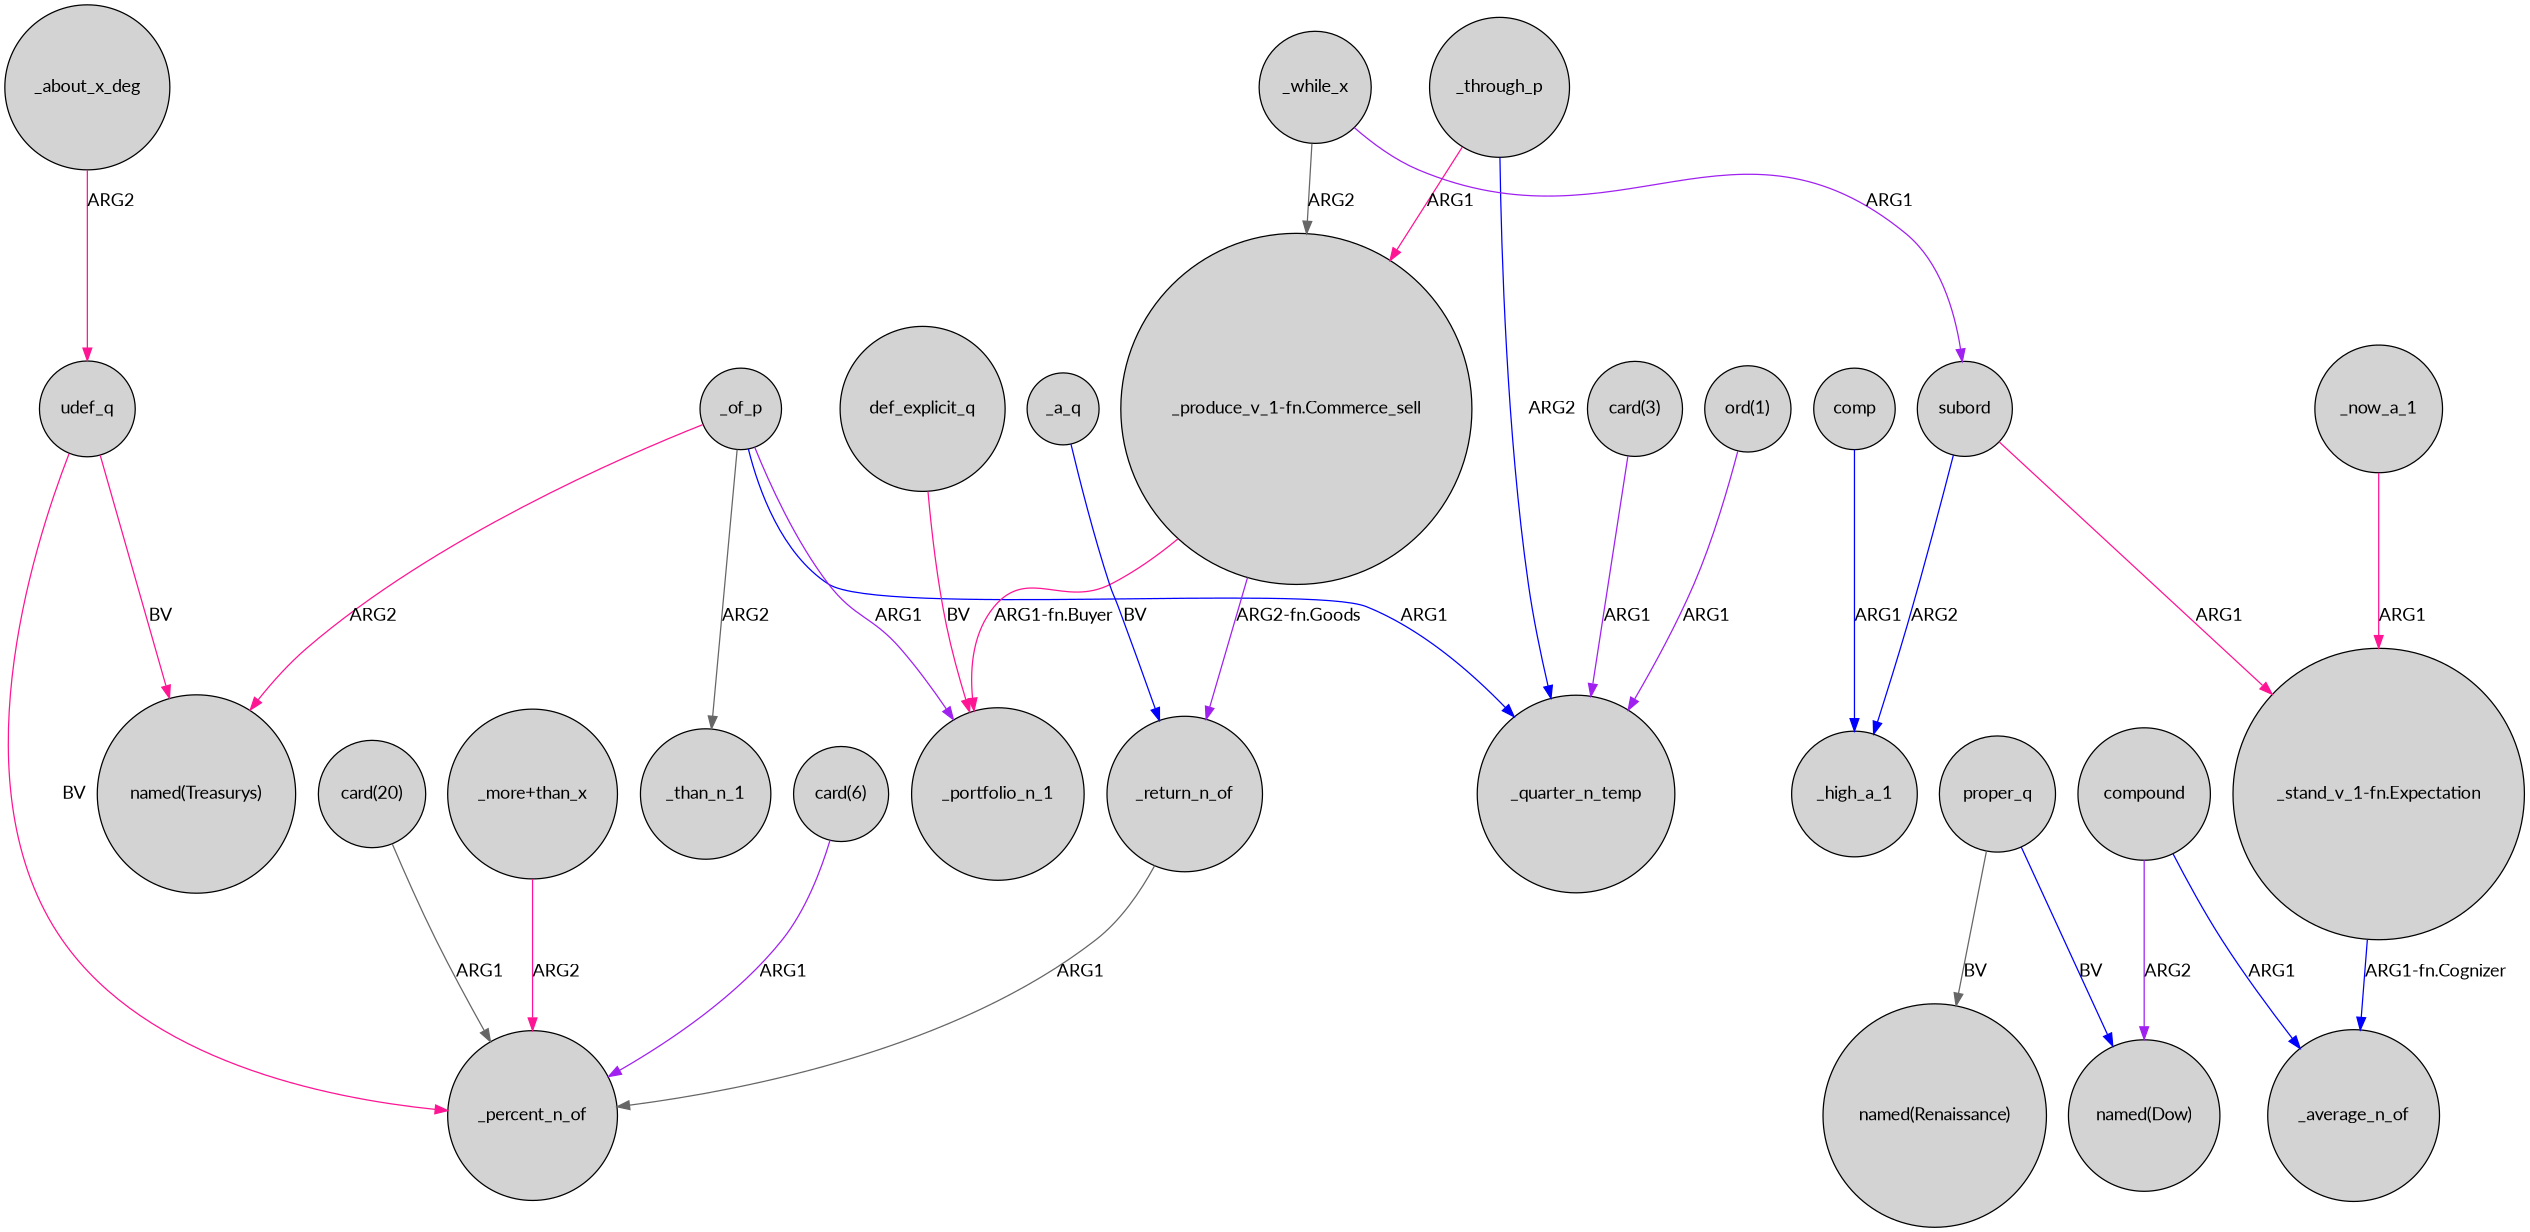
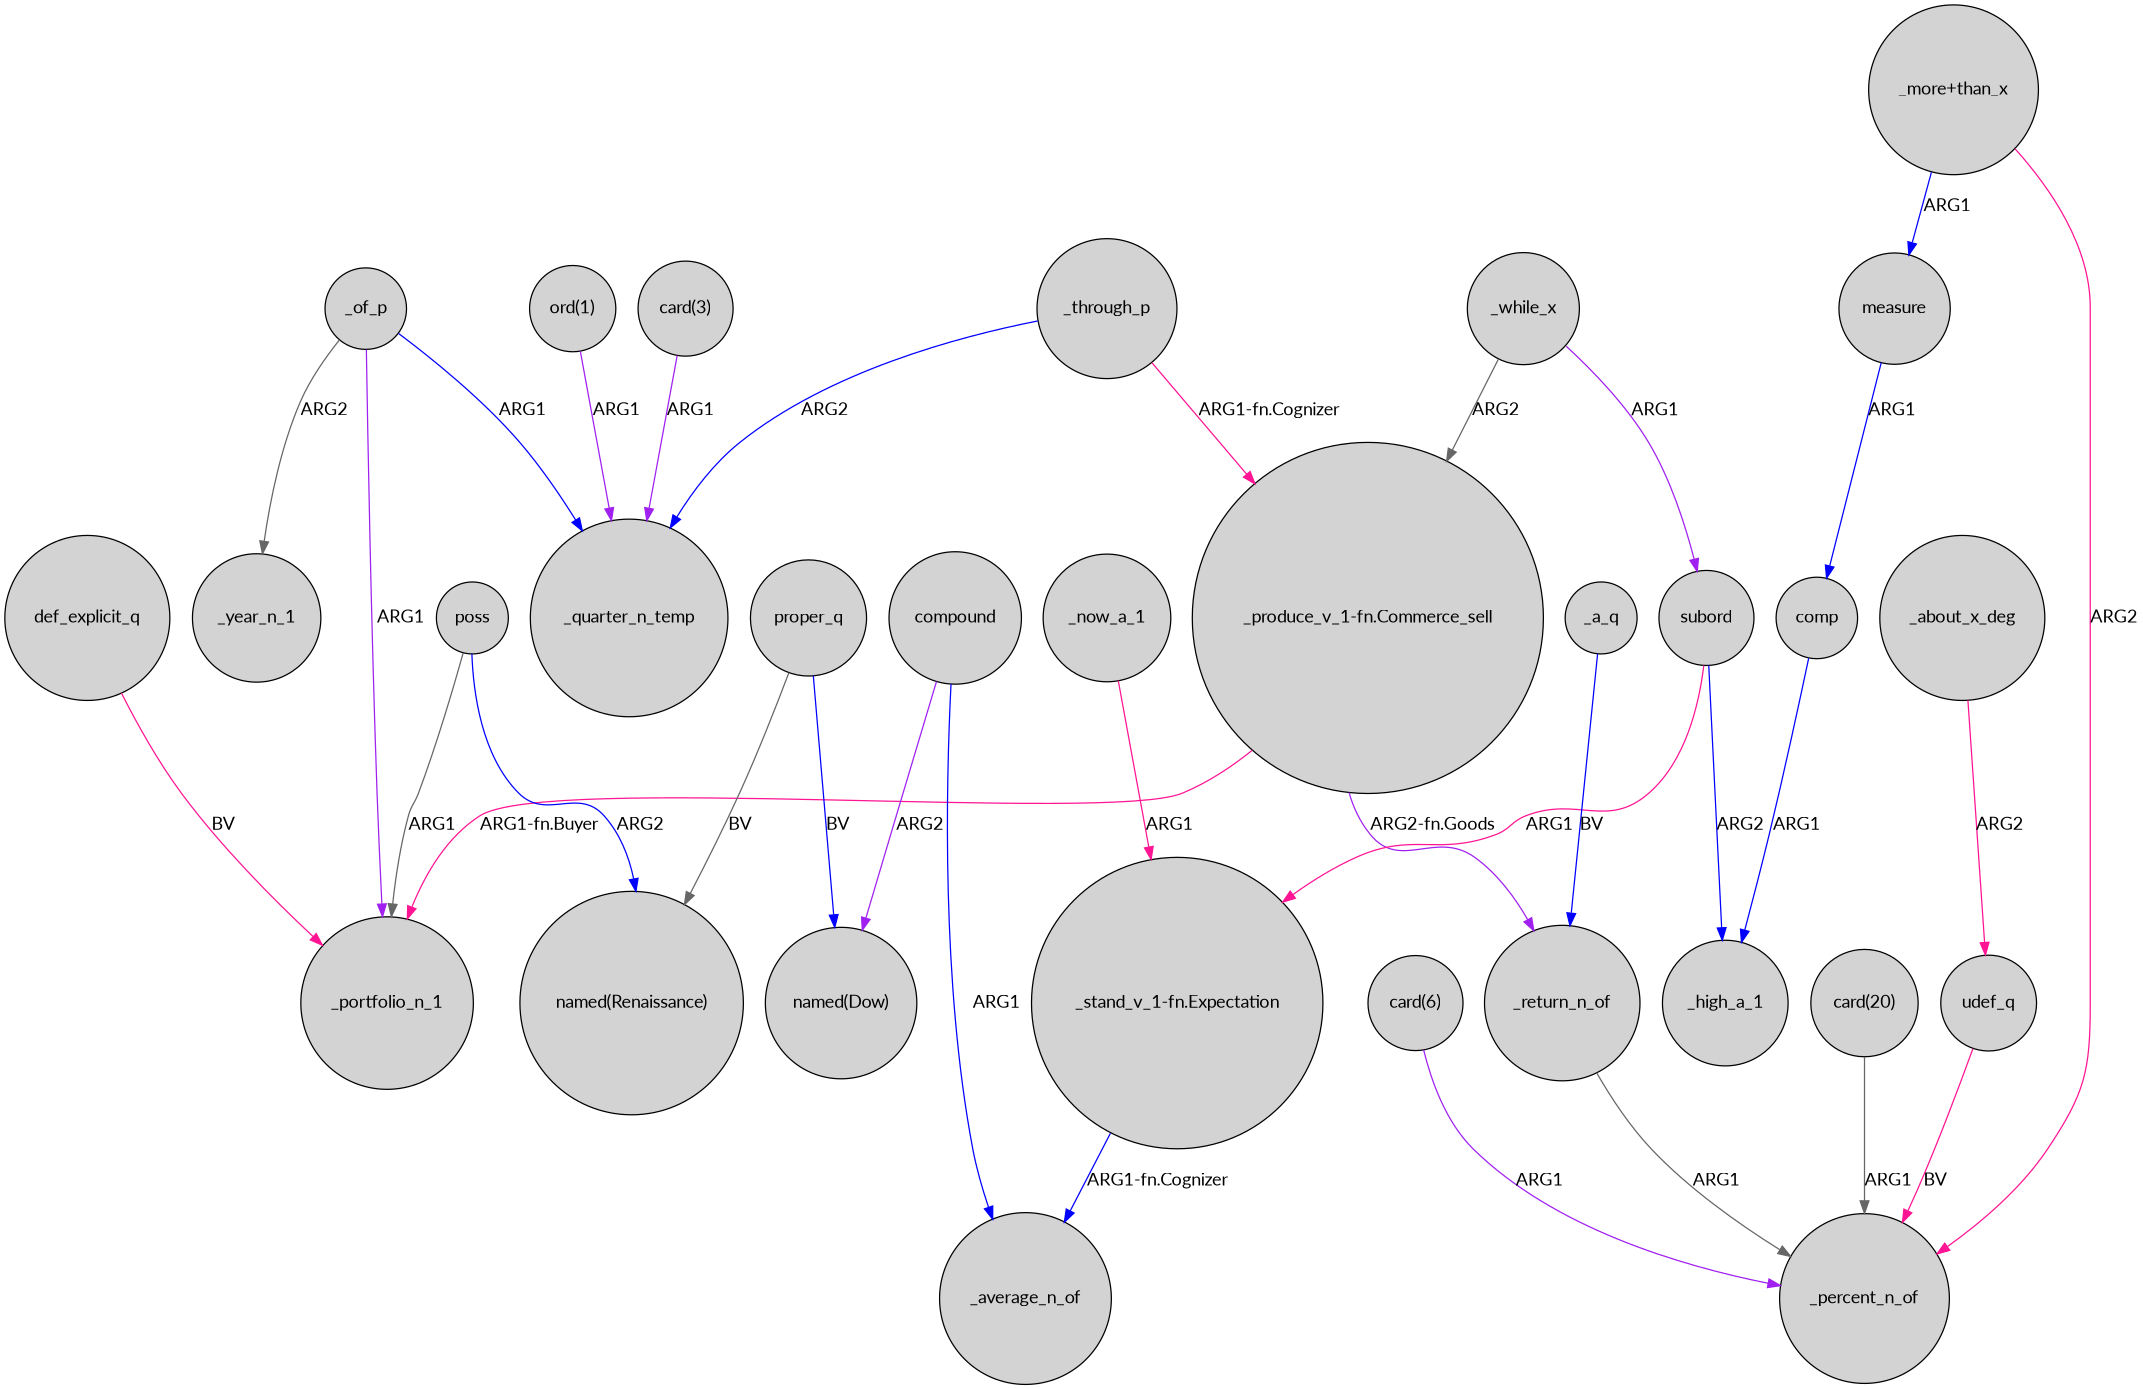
  digraph {
    fontname=Lato
    node [fontname=Lato shape=circle style=filled]
    edge [color=blue fontname=Lato]
    _of_p
-   "named(Treasurys)"
-   _year_n_1 [label=_than_n_1]
+   _year_n_1
    _quarter_n_temp
    _portfolio_n_1
    _through_p
    "_produce_v_1-fn.Commerce_sell"
    _return_n_of
    _percent_n_of
+   measure
    comp
    _high_a_1
    "card(20)"
    "_more+than_x"
+   poss
    "named(Renaissance)"
    proper_q
    "named(Dow)"
    _while_x
    subord
    "_stand_v_1-fn.Expectation"
    _average_n_of
    _about_x_deg
    udef_q
    "card(3)"
    "card(6)"
    compound
    "ord(1)"
    def_explicit_q
    _a_q
    _now_a_1
-   _of_p -> "named(Treasurys)" [color=deeppink label=ARG2]
    _of_p -> _year_n_1 [color=gray40 label=ARG2]
    _of_p -> _quarter_n_temp [label=ARG1]
    _of_p -> _portfolio_n_1 [color=purple label=ARG1]
    _through_p -> _quarter_n_temp [label=ARG2]
-   _through_p -> "_produce_v_1-fn.Commerce_sell" [color=deeppink label=ARG1]
+   _through_p -> "_produce_v_1-fn.Commerce_sell" [color=deeppink label="ARG1-fn.Cognizer"]
    "_produce_v_1-fn.Commerce_sell" -> _portfolio_n_1 [color=deeppink label="ARG1-fn.Buyer"]
    "_produce_v_1-fn.Commerce_sell" -> _return_n_of [color=purple label="ARG2-fn.Goods"]
    _return_n_of -> _percent_n_of [color=gray40 label=ARG1]
+   measure -> comp [label=ARG1]
    comp -> _high_a_1 [label=ARG1]
    "card(20)" -> _percent_n_of [color=gray40 label=ARG1]
    "_more+than_x" -> _percent_n_of [color=deeppink label=ARG2]
+   "_more+than_x" -> measure [label=ARG1]
+   poss -> _portfolio_n_1 [color=gray40 label=ARG1]
+   poss -> "named(Renaissance)" [label=ARG2]
    proper_q -> "named(Renaissance)" [color=gray40 label=BV]
    proper_q -> "named(Dow)" [label=BV]
    _while_x -> "_produce_v_1-fn.Commerce_sell" [color=gray40 label=ARG2]
    _while_x -> subord [color=purple label=ARG1]
    subord -> _high_a_1 [label=ARG2]
    subord -> "_stand_v_1-fn.Expectation" [color=deeppink label=ARG1]
    "_stand_v_1-fn.Expectation" -> _average_n_of [label="ARG1-fn.Cognizer"]
    _about_x_deg -> udef_q [color=deeppink label=ARG2]
-   udef_q -> "named(Treasurys)" [color=deeppink label=BV]
    udef_q -> _percent_n_of [color=deeppink label=BV]
    "card(3)" -> _quarter_n_temp [color=purple label=ARG1]
    "card(6)" -> _percent_n_of [color=purple label=ARG1]
    compound -> "named(Dow)" [color=purple label=ARG2]
    compound -> _average_n_of [label=ARG1]
    "ord(1)" -> _quarter_n_temp [color=purple label=ARG1]
    def_explicit_q -> _portfolio_n_1 [color=deeppink label=BV]
    _a_q -> _return_n_of [label=BV]
    _now_a_1 -> "_stand_v_1-fn.Expectation" [color=deeppink label=ARG1]
  }
